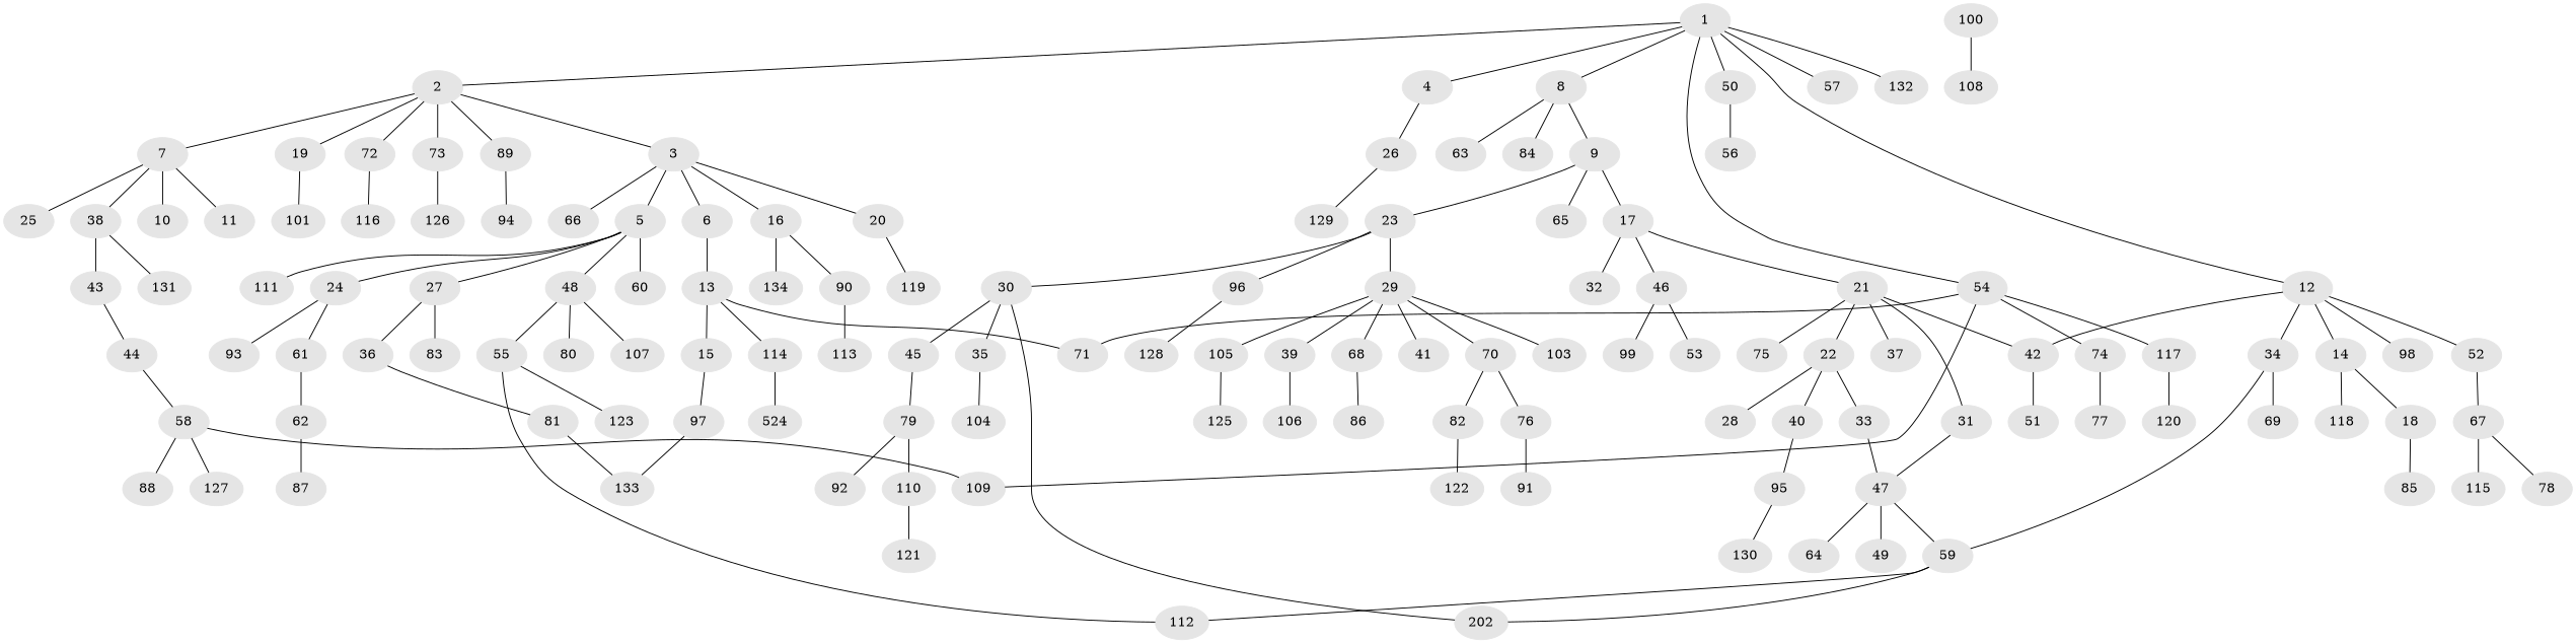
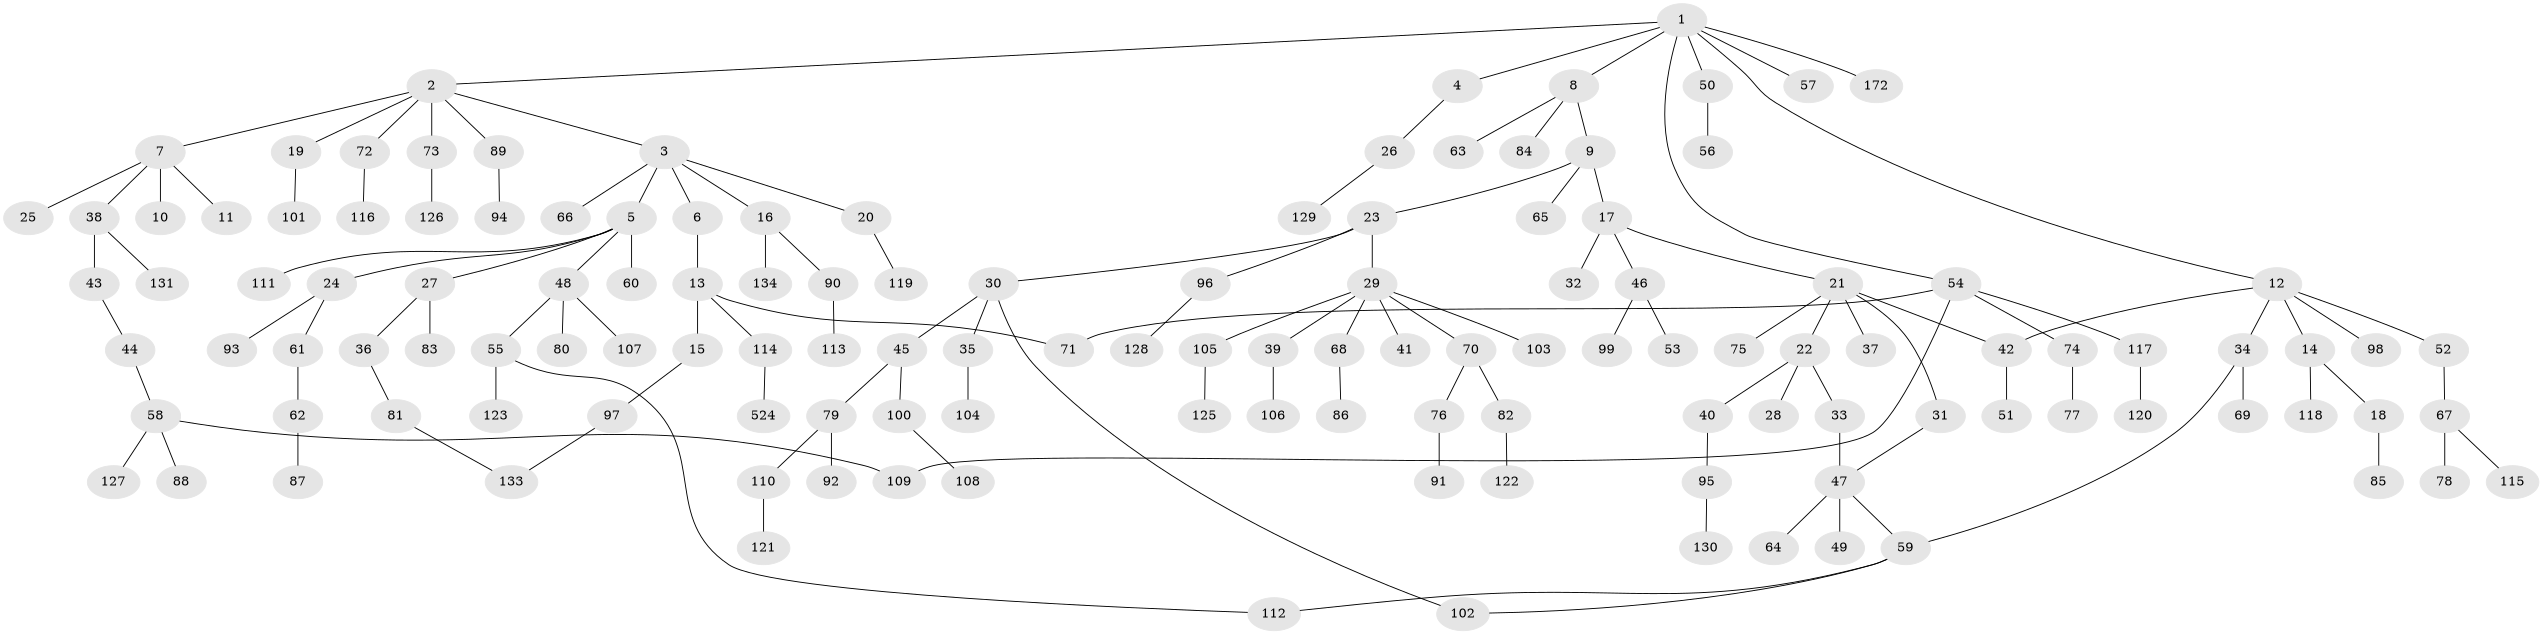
  graph {
    node [color=gray90 style=filled]
    1
    2
    4
    8
    12
    50
    54
    57
-   132
+   132 [label=172]
    3
    7
    19
    72
    73
    89
    26
    9
    63
    84
    14
    34
    42
    52
    98
    56
    71
    74
    109
    117
    5
    6
    16
    20
    66
    10
    11
    25
    38
    101
    116
    126
    94
    24
    27
    48
    60
    111
    13
    90
    134
    119
    129
    93
    61
    36
    83
    55
    80
    107
    15
    114
    43
    131
    17
    23
    65
    21
    32
    46
    29
    30
    96
    18
    118
    59
    69
    51
    67
    97
    n80 [label=524]
    85
    133
    113
    22
    31
    37
    75
    53
    99
    28
    33
    40
    47
    95
    39
    41
    68
    70
    103
    105
    35
    45
-   102 [label=202]
+   102
    128
    81
    62
    106
    86
    76
    82
    125
    104
    79
    100
    49
    64
    112
    44
    130
    58
    88
    127
    92
    110
    108
    123
    78
    115
    77
    120
    87
    91
    122
    121
    1 -- 2
    1 -- 4
    1 -- 8
    1 -- 12
    1 -- 50
    1 -- 54
    1 -- 57
    1 -- 132
    2 -- 3
    2 -- 7
    2 -- 19
    2 -- 72
    2 -- 73
    2 -- 89
    4 -- 26
    8 -- 9
    8 -- 63
    8 -- 84
    12 -- 14
    12 -- 34
    12 -- 42
    12 -- 52
    12 -- 98
    50 -- 56
    54 -- 71
    54 -- 74
    54 -- 109
    54 -- 117
    3 -- 5
    3 -- 6
    3 -- 16
    3 -- 20
    3 -- 66
    7 -- 10
    7 -- 11
    7 -- 25
    7 -- 38
    19 -- 101
    72 -- 116
    73 -- 126
    89 -- 94
    26 -- 129
    9 -- 17
    9 -- 23
    9 -- 65
    14 -- 18
    14 -- 118
    34 -- 59
    34 -- 69
    42 -- 51
    52 -- 67
    74 -- 77
    117 -- 120
    5 -- 24
    5 -- 27
    5 -- 48
    5 -- 60
    5 -- 111
    6 -- 13
    16 -- 90
    16 -- 134
    20 -- 119
    38 -- 43
    38 -- 131
    24 -- 93
    24 -- 61
    27 -- 36
    27 -- 83
    48 -- 55
    48 -- 80
    48 -- 107
    13 -- 71
    13 -- 15
    13 -- 114
    90 -- 113
    61 -- 62
    36 -- 81
    55 -- 112
    55 -- 123
    15 -- 97
    114 -- n80
    43 -- 44
    17 -- 21
    17 -- 32
    17 -- 46
    23 -- 29
    23 -- 30
    23 -- 96
    21 -- 42
    21 -- 22
    21 -- 31
    21 -- 37
    21 -- 75
    46 -- 53
    46 -- 99
    29 -- 39
    29 -- 41
    29 -- 68
    29 -- 70
    29 -- 103
    29 -- 105
    30 -- 35
    30 -- 45
    30 -- 102
    96 -- 128
    18 -- 85
    59 -- 102
    59 -- 112
    67 -- 78
    67 -- 115
    97 -- 133
    22 -- 28
    22 -- 33
    22 -- 40
    31 -- 47
    33 -- 47
    40 -- 95
    47 -- 59
    47 -- 49
    47 -- 64
    95 -- 130
    39 -- 106
    68 -- 86
    70 -- 76
    70 -- 82
    105 -- 125
    35 -- 104
    45 -- 79
+   45 -- 100
    81 -- 133
    62 -- 87
    76 -- 91
    82 -- 122
    79 -- 92
    79 -- 110
    100 -- 108
    44 -- 58
    58 -- 109
    58 -- 88
    58 -- 127
    110 -- 121
  }
